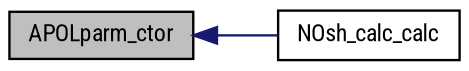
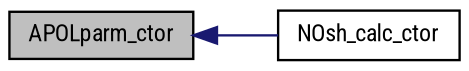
  digraph {
    rankdir=LR
    fontname="Roboto Condensed"
    node [color=black fontname="Roboto Condensed" fontsize=10 shape=record style=filled]
    n1 [fillcolor=grey75 fontcolor=black height=0.2 label=APOLparm_ctor width=0.4]
-   n2 [fillcolor=white height=0.2 label=NOsh_calc_calc width=0.4]
+   n2 [fillcolor=white height=0.2 label=NOsh_calc_ctor width=0.4]
    n1 -> n2 [color=midnightblue dir=back fontname="Roboto Condensed" fontsize=10 labelfontname=FreeSans labelfontsize=10 style=solid]
  }
